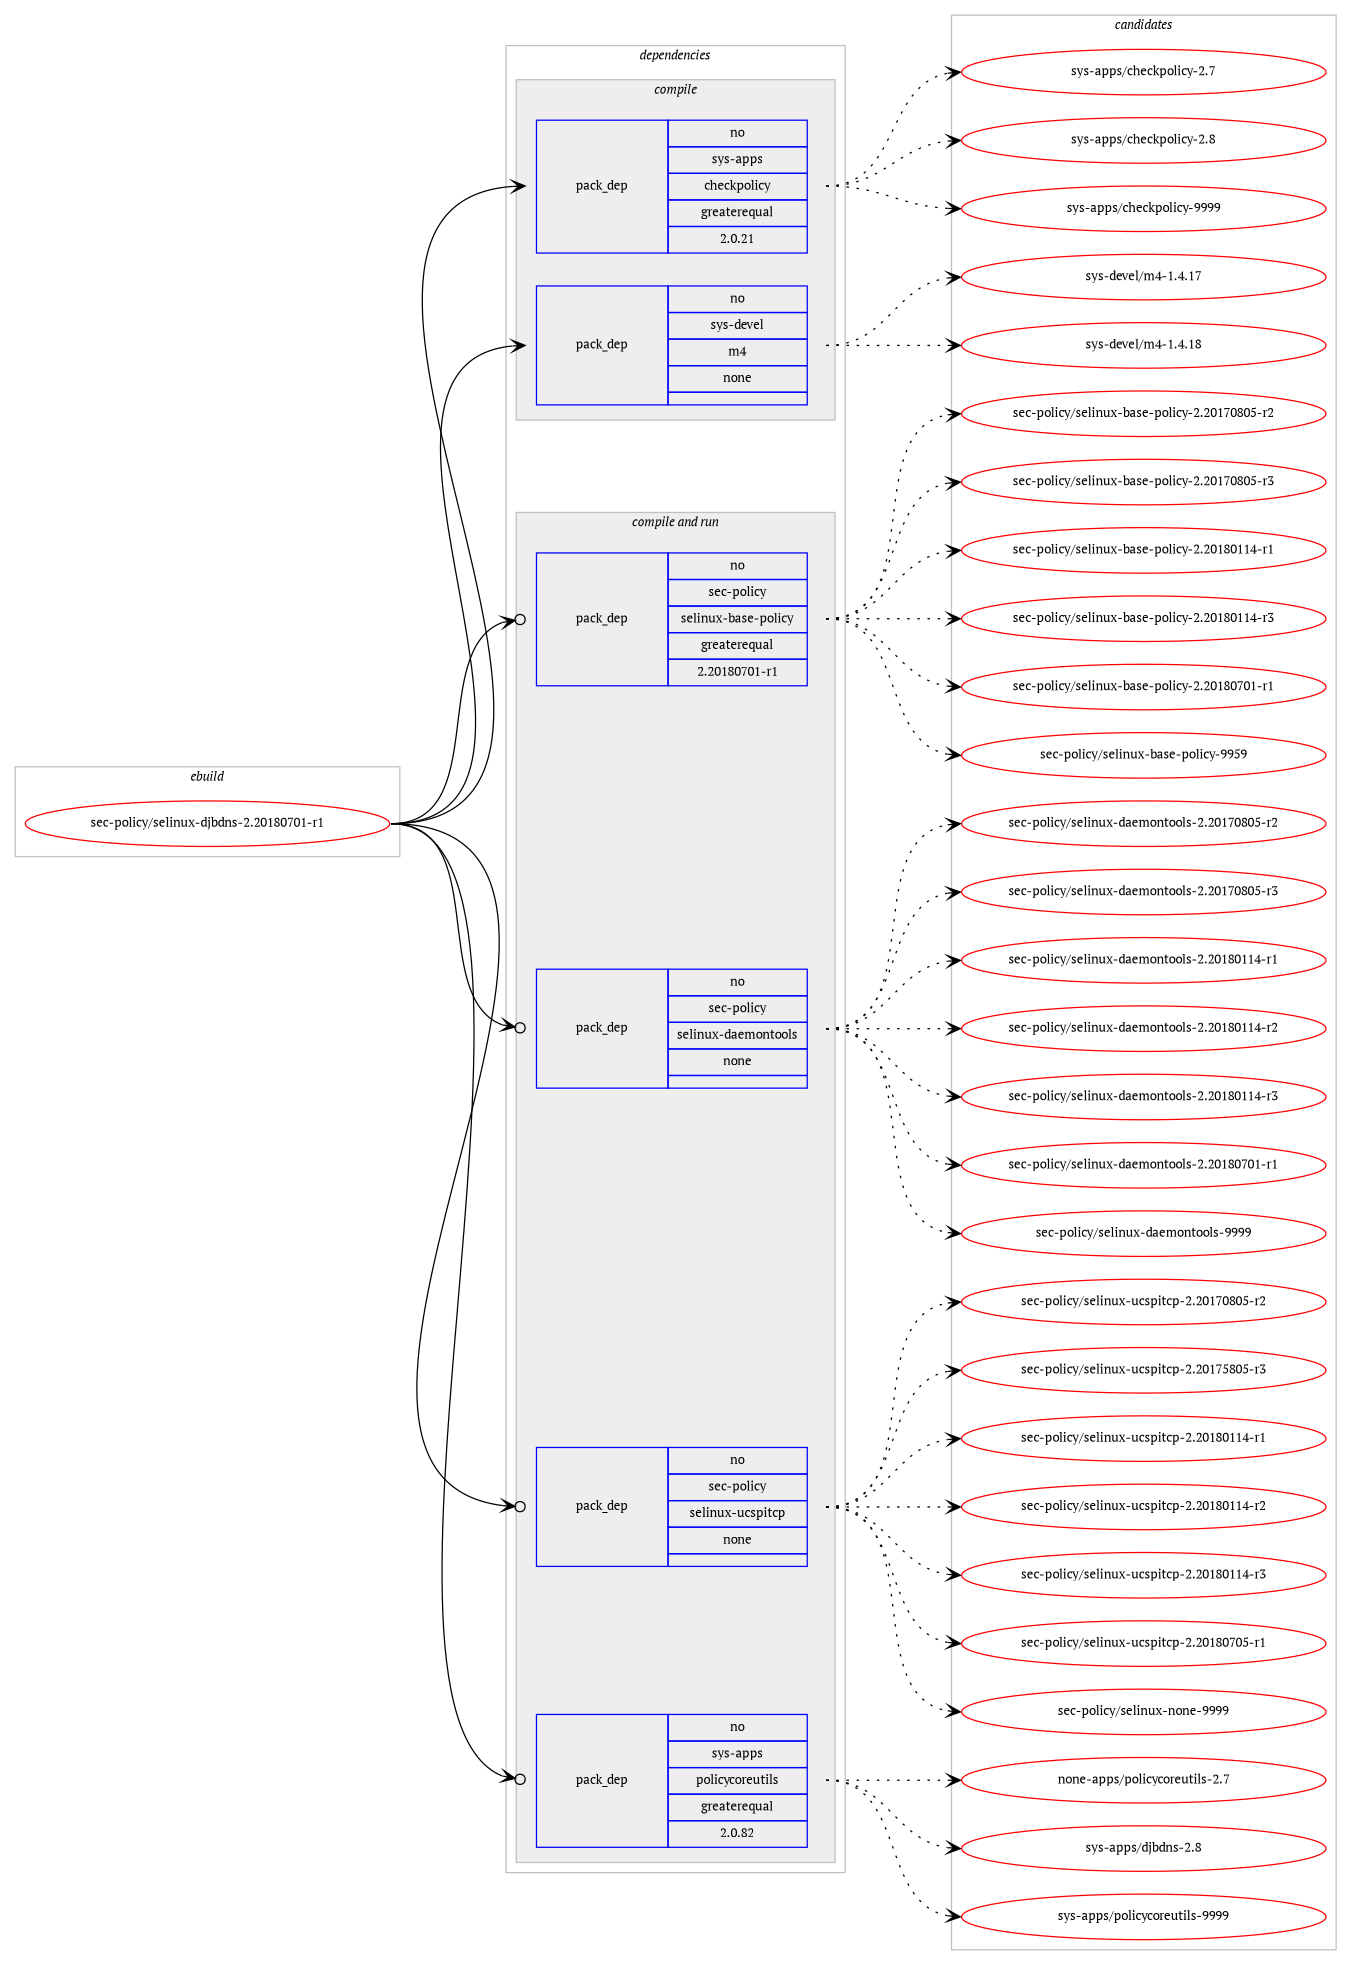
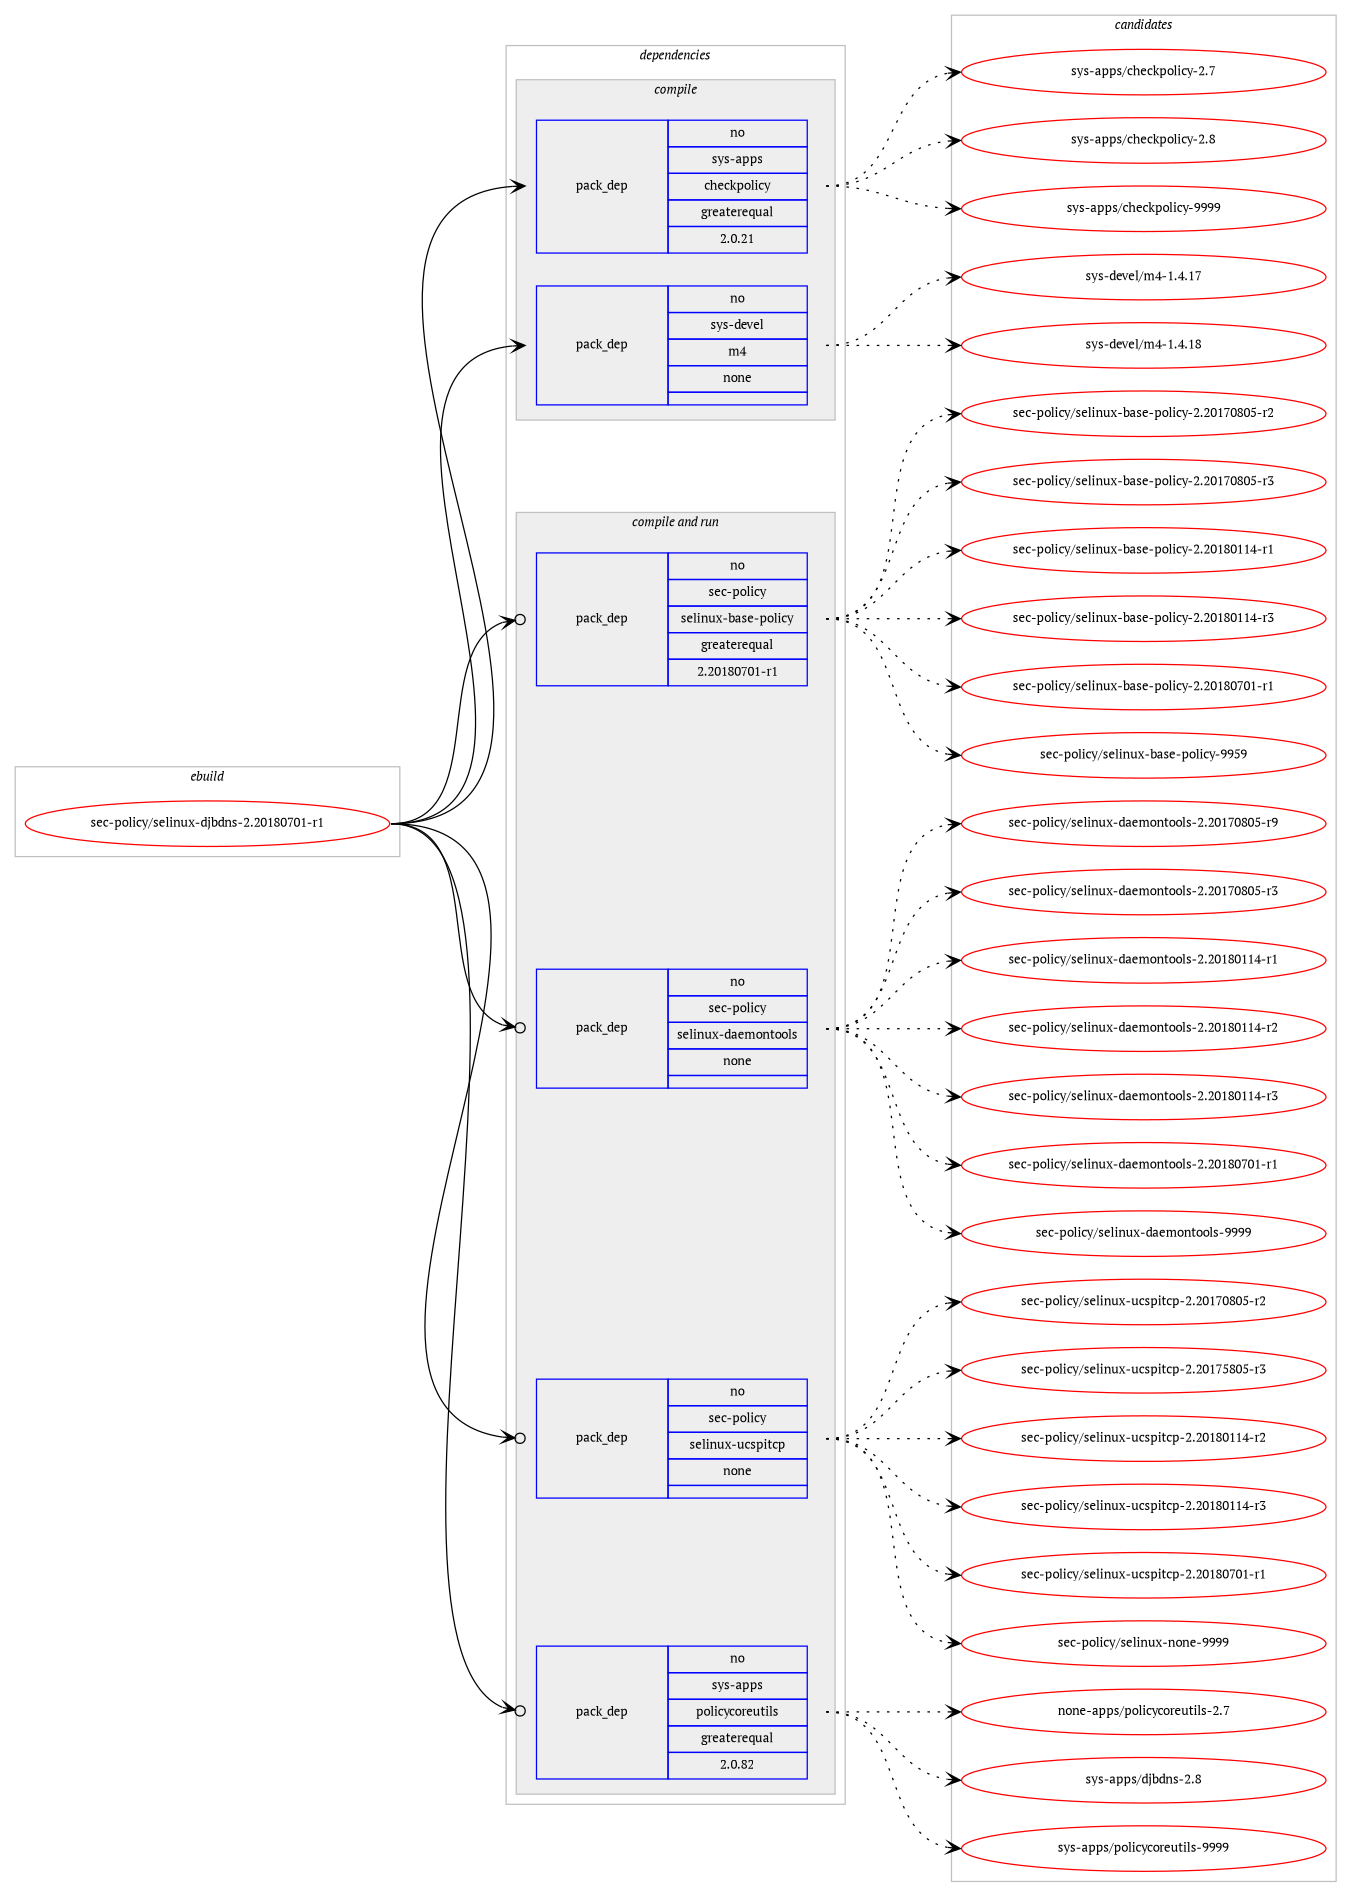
  digraph {
    compound=true
    concentrate=true
    fontname="PT Serif"
    fontsize=10
    newrank=true
    rankdir=LR
    ranksep=1.5
    node [color=red fontname="PT Serif" fontsize=10]
    edge [arrowhead=vee fontname="PT Serif" headport=w style=dotted tailport=e weight=100]
    n1 [label="sec-policy/selinux-djbdns-2.20180701-r1" width=4]
    n2 [color=blue label=<<TABLE BORDER="0" CELLBORDER="1" CELLSPACING="0" CELLPADDING="4" WIDTH="220"><TR><TD ROWSPAN="6" CELLPADDING="30">pack_dep</TD></TR><TR><TD WIDTH="110">no</TD></TR><TR><TD>sys-apps</TD></TR><TR><TD>checkpolicy</TD></TR><TR><TD>greaterequal</TD></TR><TR><TD>2.0.21</TD></TR></TABLE>> shape=none]
    n3 [color=blue label=<<TABLE BORDER="0" CELLBORDER="1" CELLSPACING="0" CELLPADDING="4" WIDTH="220"><TR><TD ROWSPAN="6" CELLPADDING="30">pack_dep</TD></TR><TR><TD WIDTH="110">no</TD></TR><TR><TD>sys-devel</TD></TR><TR><TD>m4</TD></TR><TR><TD>none</TD></TR><TR><TD></TD></TR></TABLE>> shape=none]
    n4 [color=blue label=<<TABLE BORDER="0" CELLBORDER="1" CELLSPACING="0" CELLPADDING="4" WIDTH="220"><TR><TD ROWSPAN="6" CELLPADDING="30">pack_dep</TD></TR><TR><TD WIDTH="110">no</TD></TR><TR><TD>sec-policy</TD></TR><TR><TD>selinux-base-policy</TD></TR><TR><TD>greaterequal</TD></TR><TR><TD>2.20180701-r1</TD></TR></TABLE>> shape=none]
    n5 [color=blue label=<<TABLE BORDER="0" CELLBORDER="1" CELLSPACING="0" CELLPADDING="4" WIDTH="220"><TR><TD ROWSPAN="6" CELLPADDING="30">pack_dep</TD></TR><TR><TD WIDTH="110">no</TD></TR><TR><TD>sec-policy</TD></TR><TR><TD>selinux-daemontools</TD></TR><TR><TD>none</TD></TR><TR><TD></TD></TR></TABLE>> shape=none]
    n6 [color=blue label=<<TABLE BORDER="0" CELLBORDER="1" CELLSPACING="0" CELLPADDING="4" WIDTH="220"><TR><TD ROWSPAN="6" CELLPADDING="30">pack_dep</TD></TR><TR><TD WIDTH="110">no</TD></TR><TR><TD>sec-policy</TD></TR><TR><TD>selinux-ucspitcp</TD></TR><TR><TD>none</TD></TR><TR><TD></TD></TR></TABLE>> shape=none]
    n7 [color=blue label=<<TABLE BORDER="0" CELLBORDER="1" CELLSPACING="0" CELLPADDING="4" WIDTH="220"><TR><TD ROWSPAN="6" CELLPADDING="30">pack_dep</TD></TR><TR><TD WIDTH="110">no</TD></TR><TR><TD>sys-apps</TD></TR><TR><TD>policycoreutils</TD></TR><TR><TD>greaterequal</TD></TR><TR><TD>2.0.82</TD></TR></TABLE>> shape=none]
    n8 [label="sys-apps/checkpolicy-2.7" width=4]
    n9 [label="sys-apps/checkpolicy-2.8" width=4]
    n10 [label="sys-apps/checkpolicy-9999" width=4]
    n11 [label="sys-devel/m4-1.4.17" width=4]
    n12 [label="sys-devel/m4-1.4.18" width=4]
    n13 [label="sec-policy/selinux-base-policy-2.20170805-r2" width=4]
    n14 [label="sec-policy/selinux-base-policy-2.20170805-r3" width=4]
    n15 [label="sec-policy/selinux-base-policy-2.20180114-r1" width=4]
    n16 [label="sec-policy/selinux-base-policy-2.20180114-r3" width=4]
    n17 [label="sec-policy/selinux-base-policy-2.20180701-r1" width=4]
    n18 [label="sec-policy/selinux-base-policy-9959" width=4]
-   n19 [label="sec-policy/selinux-daemontools-2.20170805-r2" width=4]
+   n19 [label="sec-policy/selinux-daemontools-2.20170805-r9" width=4]
    n20 [label="sec-policy/selinux-daemontools-2.20170805-r3" width=4]
    n21 [label="sec-policy/selinux-daemontools-2.20180114-r1" width=4]
    n22 [label="sec-policy/selinux-daemontools-2.20180114-r2" width=4]
    n23 [label="sec-policy/selinux-daemontools-2.20180114-r3" width=4]
    n24 [label="sec-policy/selinux-daemontools-2.20180701-r1" width=4]
    n25 [label="sec-policy/selinux-daemontools-9999" width=4]
    n26 [label="sec-policy/selinux-ucspitcp-2.20170805-r2" width=4]
    n27 [label="sec-policy/selinux-ucspitcp-2.20175805-r3" width=4]
-   n28 [label="sec-policy/selinux-ucspitcp-2.20180114-r1" width=4]
    n29 [label="sec-policy/selinux-ucspitcp-2.20180114-r2" width=4]
    n30 [label="sec-policy/selinux-ucspitcp-2.20180114-r3" width=4]
-   n31 [label="sec-policy/selinux-ucspitcp-2.20180705-r1" width=4]
+   n31 [label="sec-policy/selinux-ucspitcp-2.20180701-r1" width=4]
    n32 [label="sec-policy/selinux-none-9999" width=4]
    n33 [label="none-apps/policycoreutils-2.7" width=4]
    n34 [label="sys-apps/djbdns-2.8" width=4]
    n35 [label="sys-apps/policycoreutils-9999" width=4]
    subgraph cluster_1 {
      color=gray
      label=<<i>ebuild</i>>
      rank=same
      n1
    }
    subgraph cluster_2 {
      color=gray
      label=<<i>dependencies</i>>
      subgraph cluster_3 {
        color=gray
        fillcolor="#eeeeee"
        label=<<i>compile</i>>
        style=filled
        subgraph sub_4 {
          color=gray
          fillcolor="#eeeeee"
          label=<<i>compile</i>>
          style=filled
          n2
        }
        subgraph sub_5 {
          color=gray
          fillcolor="#eeeeee"
          label=<<i>compile</i>>
          style=filled
          n3
        }
      }
      subgraph cluster_6 {
        color=gray
        fillcolor="#eeeeee"
        label=<<i>compile and run</i>>
        style=filled
        subgraph sub_7 {
          color=gray
          fillcolor="#eeeeee"
          label=<<i>compile and run</i>>
          style=filled
          n4
        }
        subgraph sub_8 {
          color=gray
          fillcolor="#eeeeee"
          label=<<i>compile and run</i>>
          style=filled
          n5
        }
        subgraph sub_9 {
          color=gray
          fillcolor="#eeeeee"
          label=<<i>compile and run</i>>
          style=filled
          n6
        }
        subgraph sub_10 {
          color=gray
          fillcolor="#eeeeee"
          label=<<i>compile and run</i>>
          style=filled
          n7
        }
      }
      subgraph cluster_11 {
        color=gray
        fillcolor="#eeeeee"
        label=<<i>run</i>>
        style=filled
      }
    }
    subgraph cluster_12 {
      color=gray
      label=<<i>candidates</i>>
      rank=same
      subgraph sub_13 {
        color=black
        label=<<i>candidates</i>>
        nodesep=1
        rank=same
        n8
        n9
        n10
      }
      subgraph sub_14 {
        color=black
        label=<<i>candidates</i>>
        nodesep=1
        rank=same
        n11
        n12
      }
      subgraph sub_15 {
        color=black
        label=<<i>candidates</i>>
        nodesep=1
        rank=same
        n13
        n14
        n15
        n16
        n17
        n18
      }
      subgraph sub_16 {
        color=black
        label=<<i>candidates</i>>
        nodesep=1
        rank=same
        n19
        n20
        n21
        n22
        n23
        n24
        n25
      }
      subgraph sub_17 {
        color=black
        label=<<i>candidates</i>>
        nodesep=1
        rank=same
        n26
        n27
-       n28
        n29
        n30
        n31
        n32
      }
      subgraph sub_18 {
        color=black
        label=<<i>candidates</i>>
        nodesep=1
        rank=same
        n33
        n34
        n35
      }
    }
    n1 -> n2 [style=solid weight=20]
    n1 -> n3 [style=solid weight=20]
    n1 -> n4 [arrowhead=odotvee style=solid weight=20]
    n1 -> n5 [arrowhead=odotvee style=solid weight=20]
    n1 -> n6 [arrowhead=odotvee style=solid weight=20]
    n1 -> n7 [arrowhead=odotvee style=solid weight=20]
    n2 -> n8
    n2 -> n9
    n2 -> n10
    n3 -> n11
    n3 -> n12
    n4 -> n13
    n4 -> n14
    n4 -> n15
    n4 -> n16
    n4 -> n17
    n4 -> n18
    n5 -> n19
    n5 -> n20
    n5 -> n21
    n5 -> n22
    n5 -> n23
    n5 -> n24
    n5 -> n25
    n6 -> n26
    n6 -> n27
-   n6 -> n28
    n6 -> n29
    n6 -> n30
    n6 -> n31
    n6 -> n32
    n7 -> n33
    n7 -> n34
    n7 -> n35
  }
